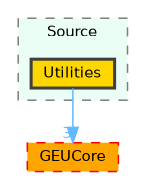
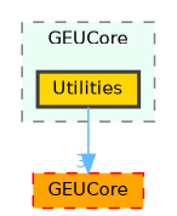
  digraph {
    compound=true
    node [fontname=Helvetica fontsize=10 shape=box]
    n1 [color=grey25 fillcolor=gold height=0.2 label=Utilities style="filled,bold" width=0.4]
    n2 [color=red fillcolor=orange height=0.2 label=GEUCore style="filled,dashed" width=0.4]
    subgraph cluster_1 {
      bgcolor="#ebfef5"
      fontname=Helvetica
      fontsize=10
-     label=Source
+     label=GEUCore
      pencolor=grey50
      style="filled,dashed"
      n1
    }
    n1 -> n2 [color=steelblue1 fontcolor=steelblue1 fontname=Helvetica fontsize=10 headlabel=3 labeldistance=1.5 labelfontname=Helvetica labelfontsize=10 style=solid]
  }
